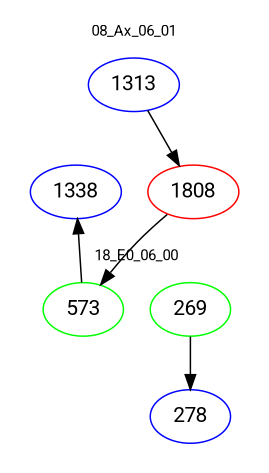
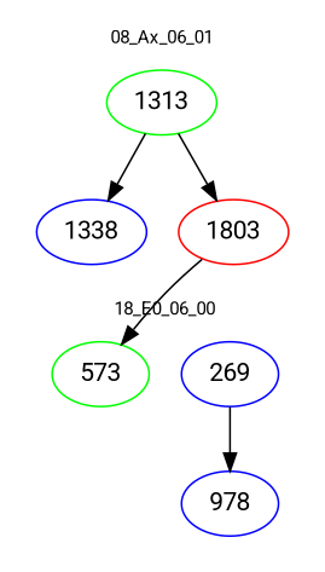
  digraph {
    fontname=Roboto
    node [color=green fontname=Roboto]
    edge [color=black fontname=Roboto]
-   n1 [color=blue label=1313]
+   n1 [label=1313]
    n2 [color=blue label=1338]
-   n3 [color=red label=1808]
-   n4 [label=269]
-   n5 [color=blue label=278]
+   n3 [color=red label=1803]
+   n4 [color=blue label=269]
+   n5 [color=blue label=978]
    n6 [label=573]
    subgraph cluster_1 {
      color=white
      fontsize=10
      label="08_Ax_06_01"
      n1
      n2
      n3
    }
    subgraph cluster_2 {
      color=white
      fontsize=10
      label="18_E0_06_00"
      n4
      n5
      n6
    }
-   n6 -> n2
+   n1 -> n2
    n1 -> n3
    n3 -> n6
    n4 -> n5
  }
